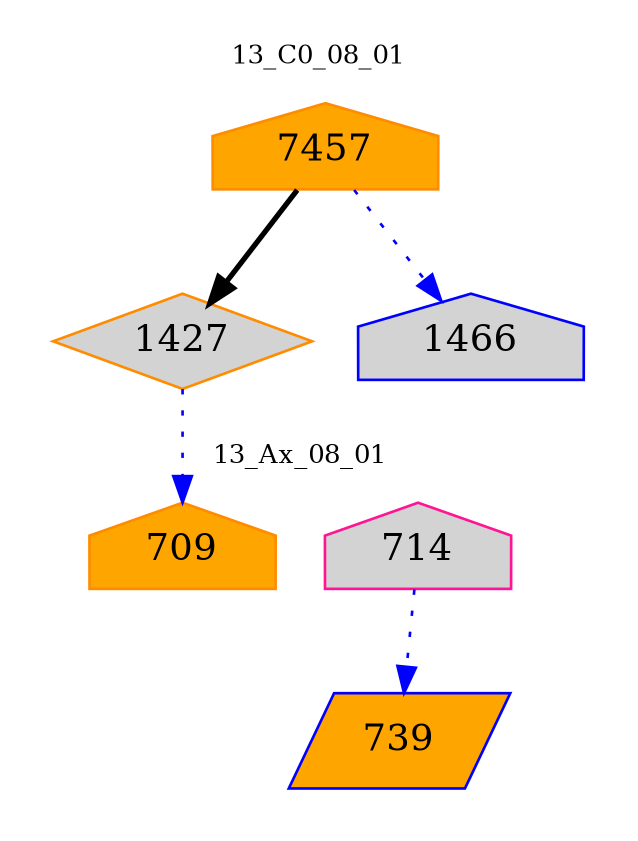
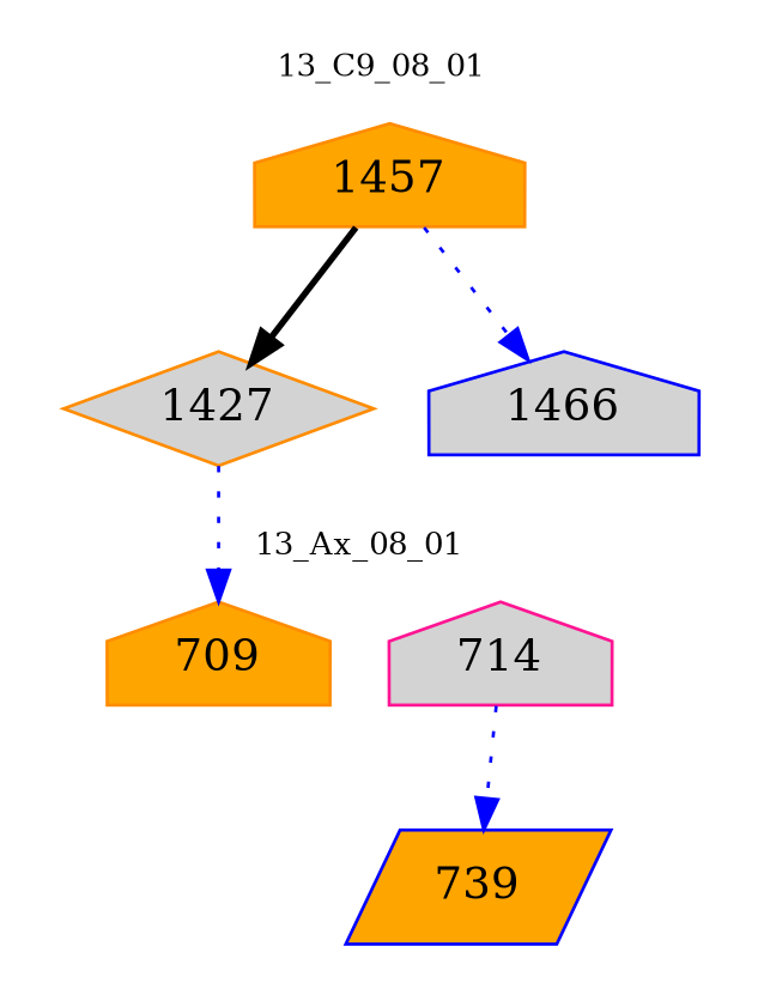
  digraph {
    node [color=darkorange fillcolor=lightgrey shape=house style=filled]
    edge [color=blue style=dotted]
    n1 [color=deeppink label=714]
    n2 [fillcolor=orange label=709]
    n3 [color=blue fillcolor=orange label=739 shape=parallelogram]
-   n4 [fillcolor=orange label=7457]
+   n4 [fillcolor=orange label=1457]
    n5 [label=1427 shape=diamond]
    n6 [color=blue label=1466]
    subgraph cluster_1 {
      color=white
      fontsize=10
      label="13_Ax_08_01"
      n1
      n2
      n3
    }
    subgraph cluster_2 {
      color=white
      fontsize=10
-     label="13_C0_08_01"
+     label="13_C9_08_01"
      n4
      n5
      n6
    }
    n1 -> n3
    n4 -> n5 [color=black style=bold]
    n4 -> n6
    n5 -> n2
  }
